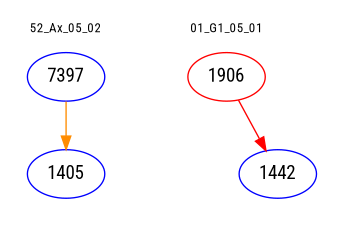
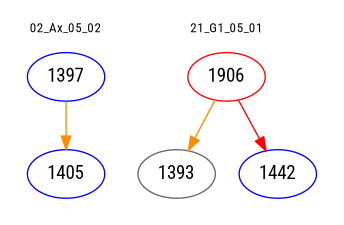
  digraph {
    fontname="Roboto Condensed"
    node [color=blue fontname="Roboto Condensed"]
    edge [color=darkorange fontname="Roboto Condensed"]
-   n1 [label=7397]
+   n1 [label=1397]
    n2 [label=1405]
    n3 [color=red label=1906]
+   n4 [color=gray40 label=1393]
    n5 [label=1442]
    subgraph cluster_1 {
      color=white
      fontsize=10
-     label="52_Ax_05_02"
+     label="02_Ax_05_02"
      n1
      n2
    }
    subgraph cluster_2 {
      color=white
      fontsize=10
-     label="01_G1_05_01"
+     label="21_G1_05_01"
      n3
+     n4
      n5
    }
    n1 -> n2
+   n3 -> n4
    n3 -> n5 [color=red]
  }
